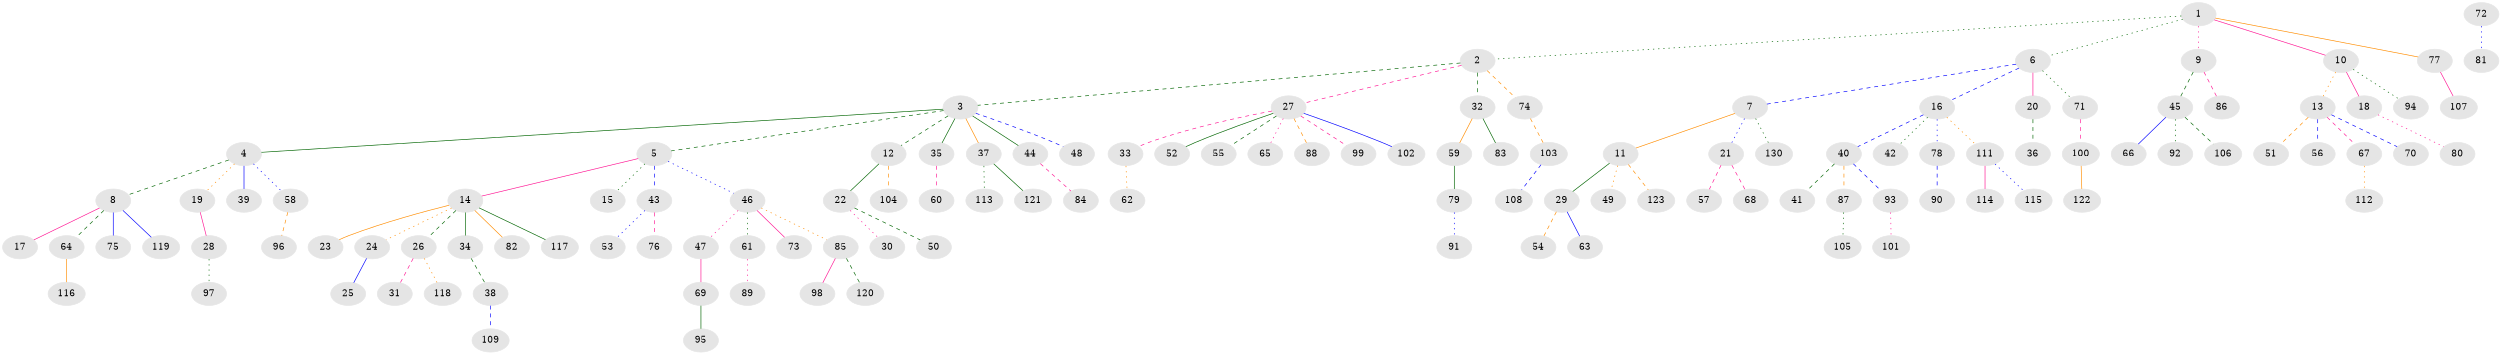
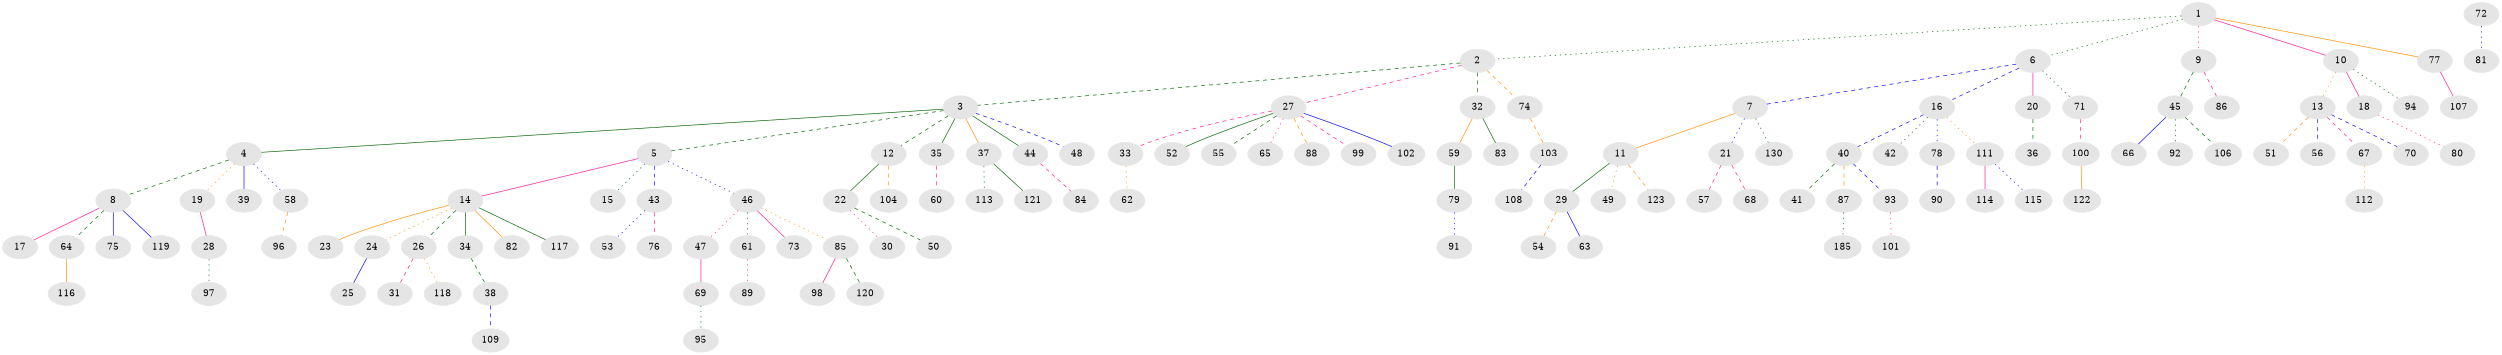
  graph {
    node [color=gray90 style=filled]
    edge [color=darkgreen style=dashed]
    1
    2
    6
    9
    10
    77
    3
    27
    32
    74
    7
    16
    20
    71
    45
    86
    13
    18
    94
    107
    4
    5
    12
    35
    37
    44
    48
    33
    52
    55
    65
    88
    99
    102
    59
    83
    103
    8
    19
    39
    58
    14
    15
    43
    46
    22
    104
    60
    113
    121
    84
    17
    64
    75
    119
    28
    96
    23
    24
    26
    34
    82
    117
    53
    76
    47
    61
    73
    85
    11
    21
    n72 [label=130]
    40
    42
    78
    111
    36
    100
    29
    49
    123
    57
    68
    116
    66
    92
    106
    51
    56
    67
    70
    80
    54
    63
    30
    50
    112
    25
    31
    118
    38
    41
    87
    93
    90
    114
    115
    97
    62
    79
    72
    81
    109
-   105
+   105 [label=185]
    101
    69
    89
    98
    120
    95
    91
    122
    108
    1 -- 2 [style=dotted]
    1 -- 6 [style=dotted]
    1 -- 9 [color=deeppink style=dotted]
    1 -- 10 [color=deeppink style=solid]
    1 -- 77 [color=darkorange style=solid]
    2 -- 3
    2 -- 27 [color=deeppink]
    2 -- 32
    2 -- 74 [color=darkorange]
    6 -- 7 [color=blue]
    6 -- 16 [color=blue]
    6 -- 20 [color=deeppink style=solid]
    6 -- 71 [style=dotted]
    9 -- 45
    9 -- 86 [color=deeppink]
    10 -- 13 [color=darkorange style=dotted]
    10 -- 18 [color=deeppink style=solid]
    10 -- 94 [style=dotted]
    77 -- 107 [color=deeppink style=solid]
    3 -- 4 [style=solid]
    3 -- 5
    3 -- 12
    3 -- 35 [style=solid]
    3 -- 37 [color=darkorange style=solid]
    3 -- 44 [style=solid]
    3 -- 48 [color=blue]
    27 -- 33 [color=deeppink]
    27 -- 52 [style=solid]
    27 -- 55
    27 -- 65 [color=deeppink style=dotted]
    27 -- 88 [color=darkorange]
    27 -- 99 [color=deeppink]
    27 -- 102 [color=blue style=solid]
    32 -- 59 [color=darkorange style=solid]
    32 -- 83 [style=solid]
    74 -- 103 [color=darkorange]
    7 -- 11 [color=darkorange style=solid]
    7 -- 21 [color=blue style=dotted]
    7 -- n72 [style=dotted]
    16 -- 40 [color=blue]
    16 -- 42 [style=dotted]
    16 -- 78 [color=blue style=dotted]
    16 -- 111 [color=darkorange style=dotted]
    20 -- 36
    71 -- 100 [color=deeppink]
    45 -- 66 [color=blue style=solid]
    45 -- 92 [style=dotted]
    45 -- 106
    13 -- 51 [color=darkorange]
    13 -- 56 [color=blue]
    13 -- 67 [color=deeppink]
    13 -- 70 [color=blue]
    18 -- 80 [color=deeppink style=dotted]
    4 -- 8
    4 -- 19 [color=darkorange style=dotted]
    4 -- 39 [color=blue style=solid]
    4 -- 58 [color=blue style=dotted]
    5 -- 14 [color=deeppink style=solid]
    5 -- 15 [style=dotted]
    5 -- 43 [color=blue]
    5 -- 46 [color=blue style=dotted]
    12 -- 22 [style=solid]
    12 -- 104 [color=darkorange]
    35 -- 60 [color=deeppink]
    37 -- 113 [style=dotted]
    37 -- 121 [style=solid]
    44 -- 84 [color=deeppink]
    33 -- 62 [color=darkorange style=dotted]
    59 -- 79 [style=solid]
    103 -- 108 [color=blue]
    8 -- 17 [color=deeppink style=solid]
    8 -- 64
    8 -- 75 [color=blue style=solid]
    8 -- 119 [color=blue style=solid]
    19 -- 28 [color=deeppink style=solid]
    58 -- 96 [color=darkorange]
    14 -- 23 [color=darkorange style=solid]
    14 -- 24 [color=darkorange style=dotted]
    14 -- 26
    14 -- 34 [style=solid]
    14 -- 82 [color=darkorange style=solid]
    14 -- 117 [style=solid]
    43 -- 53 [color=blue style=dotted]
    43 -- 76 [color=deeppink]
    46 -- 47 [color=deeppink style=dotted]
    46 -- 61 [style=dotted]
    46 -- 73 [color=deeppink style=solid]
    46 -- 85 [color=darkorange style=dotted]
    22 -- 30 [color=deeppink style=dotted]
    22 -- 50
    64 -- 116 [color=darkorange style=solid]
    28 -- 97 [style=dotted]
    24 -- 25 [color=blue style=solid]
    26 -- 31 [color=deeppink]
    26 -- 118 [color=darkorange style=dotted]
    34 -- 38
    47 -- 69 [color=deeppink style=solid]
    61 -- 89 [color=deeppink style=dotted]
    85 -- 98 [color=deeppink style=solid]
    85 -- 120
    11 -- 29 [style=solid]
    11 -- 49 [color=darkorange style=dotted]
    11 -- 123 [color=darkorange]
    21 -- 57 [color=deeppink]
    21 -- 68 [color=deeppink]
    40 -- 41
    40 -- 87 [color=darkorange]
    40 -- 93 [color=blue]
    78 -- 90 [color=blue]
    111 -- 114 [color=deeppink style=solid]
    111 -- 115 [color=blue style=dotted]
    100 -- 122 [color=darkorange style=solid]
    29 -- 54 [color=darkorange]
    29 -- 63 [color=blue style=solid]
    67 -- 112 [color=darkorange style=dotted]
    38 -- 109 [color=blue]
    87 -- 105 [style=dotted]
    93 -- 101 [color=deeppink style=dotted]
    79 -- 91 [color=blue style=dotted]
    72 -- 81 [color=blue style=dotted]
-   69 -- 95 [style=solid]
+   69 -- 95 [style=dotted]
  }
